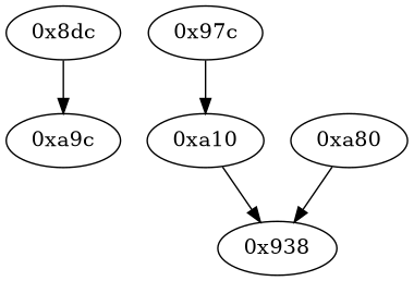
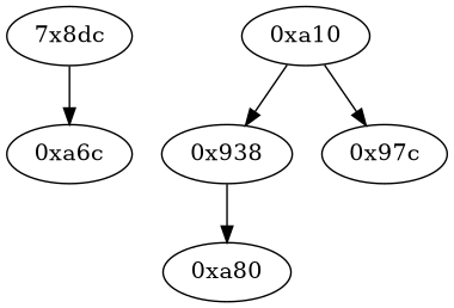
  strict digraph {
    "edge"="{}"
    file="/Users/mark/Documents//论文//第二篇论文//2018-08-24交论文后的备份/2019/CFG/basic-algorithms/lcm/1836_recovered.dot"
    "graph"="{u'file': u'/Users/mark/Documents//\u8bba\u6587//\u7b2c\u4e8c\u7bc7\u8bba\u6587//2018-08-24\u4ea4\u8bba\u6587\u540e\u7684\u5907\u4efd/2019/CFG/basic-algorithms/lcm/1836_recovered.dot'}"
    "node"="{u'opcode': u''}"
-   "0x8dc" [opcode="[u'mov', u'mov', u'b']"]
-   "0xa9c" [opcode="[u'ldr', u'ldr', u'ldr', u'ldr', u'sub', u'mov', u'sub', u'pop']"]
+   "0x8dc" [opcode="[u'mov', u'mov', u'b']" label="7x8dc"]
+   "0xa9c" [opcode="[u'ldr', u'ldr', u'ldr', u'ldr', u'sub', u'mov', u'sub', u'pop']" label="0xa6c"]
    "0x938" [opcode="[u'ldr', u'add', u'str', u'ldr', u'b']"]
    "0xa10" [opcode="[u'str', u'ldr', u'ldr', u'bl', u'ldr', u'cmp', u'mov', u'b']"]
    "0xa80" [opcode="[u'ldr', u'ldr', u'bl', u'str', u'ldr', u'b']"]
    "0x97c" [opcode="[u'sub', u'str', u'mov', u'str', u'mov', u'mov', u'ldr', u'mov', u'str', u'mov', u'ldr', u'bl', u'mov', u'ldr', u'b']"]
    "0x8dc" -> "0xa9c"
    "0xa10" -> "0x938"
-   "0xa80" -> "0x938"
-   "0x97c" -> "0xa10"
+   "0x938" -> "0xa80"
+   "0xa10" -> "0x97c"
  }
